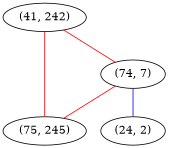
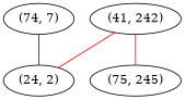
  graph {
    edge [color=red weight=1]
    "(41, 242)"
    "(24, 2)"
    "(75, 245)"
    "(74, 7)"
-   "(41, 242)" -- "(74, 7)"
+   "(41, 242)" -- "(24, 2)"
    "(41, 242)" -- "(75, 245)" [weight=3]
    "(74, 7)" -- "(24, 2)" [color=blue weight=3]
-   "(74, 7)" -- "(75, 245)"
  }
